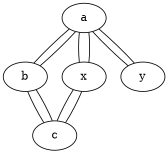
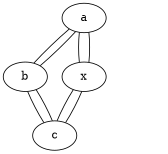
  graph {
    a
    b
    x
-   y
    c
    a -- b
    a -- b
    a -- x
    a -- x
-   a -- y
-   a -- y
    b -- c
    b -- c
    x -- c
    x -- c [w=10.0]
  }
